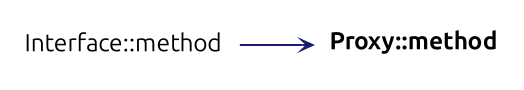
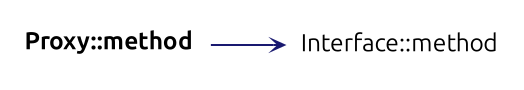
  digraph {
    rankdir=LR
    node [fontname=Ubuntu fontsize=12 shape=plaintext]
    n1 [label=<<b>Proxy::method</b>>]
    n2 [label="Interface::method"]
-   n2 -> n1 [arrowhead=open arrowsize=0.5 arrowtail=open color=midnightblue fontname=Ubuntu labelfontsize=10 style=solid]
+   n1 -> n2 [arrowhead=open arrowsize=0.5 arrowtail=open color=midnightblue fontname=Ubuntu labelfontsize=10 style=solid]
  }
